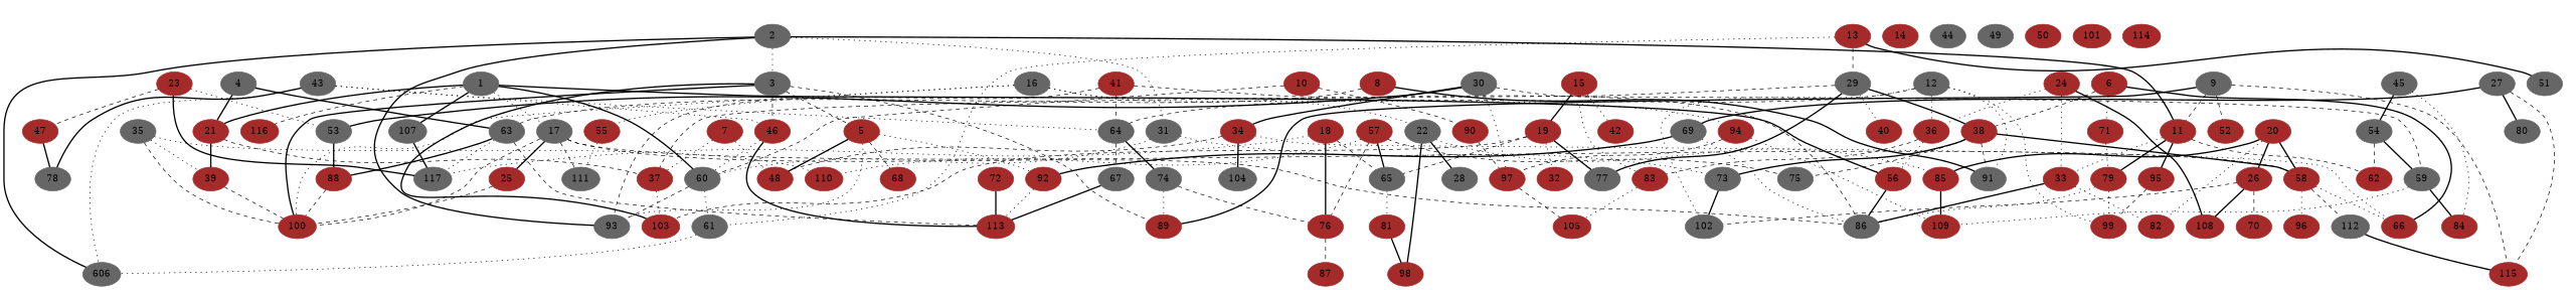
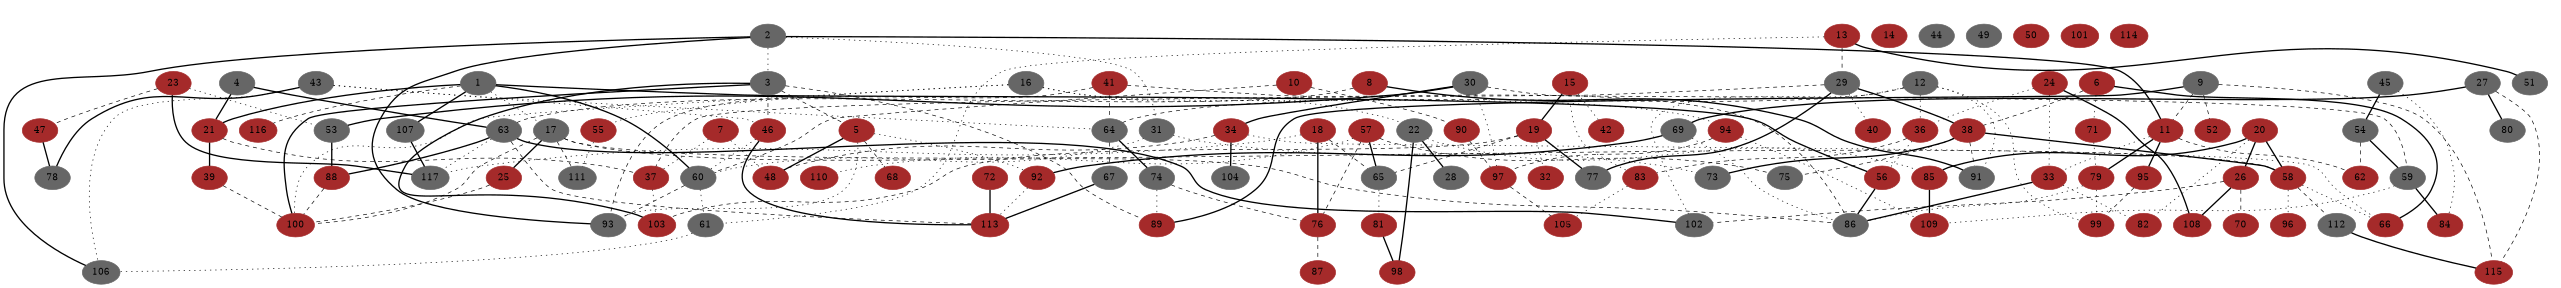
  graph {
    node [color=brown style=filled]
    edge [style=bold]
    1 [color=gray40]
    17 [color=gray40]
    21
    56
    60 [color=gray40]
    107 [color=gray40]
    116
    100
    25
    58
    86 [color=gray40]
    111 [color=gray40]
    37
    39
    93 [color=gray40]
    61 [color=gray40]
    117 [color=gray40]
    2 [color=gray40]
    3 [color=gray40]
    11
    31 [color=gray40]
-   106 [color=gray40 label=606]
+   106 [color=gray40]
    5
    46
    89
    103
    33
    62
    79
    95
    73 [color=gray40]
    48
    68
    92
    113
    4 [color=gray40]
    63 [color=gray40]
    88
    6
    38
    66
    71
    91 [color=gray40]
    75 [color=gray40]
    7
    8
    9 [color=gray40]
    52
    115
    10
    90
    97
    82
    99
    12 [color=gray40]
    36
    64 [color=gray40]
    102 [color=gray40]
    83
    67 [color=gray40]
    74 [color=gray40]
    29 [color=gray40]
    13
    51 [color=gray40]
    77 [color=gray40]
    40
    14
    15
    19
    42
    65 [color=gray40]
    32
    105
    16 [color=gray40]
    22 [color=gray40]
    55
    94
    85
    28 [color=gray40]
    98
    109
    96
    112 [color=gray40]
    18
    76
    81
    87
    20
    26
    108
    70
    23
    47
    53 [color=gray40]
    78 [color=gray40]
    24
    27 [color=gray40]
    69 [color=gray40]
    80 [color=gray40]
    30 [color=gray40]
    34
    59 [color=gray40]
    104 [color=gray40]
    84
-   35 [color=gray40]
    110
    41
    43 [color=gray40]
    44 [color=gray40]
    45 [color=gray40]
    54 [color=gray40]
    49 [color=gray40]
    50
    57
    72
    101
    114
    1 -- 17 [style=dotted]
    1 -- 21
    1 -- 56
    1 -- 60
    1 -- 107
    1 -- 116 [style=dashed]
    17 -- 100 [style=dashed]
    17 -- 25
    17 -- 58 [style=dashed]
    17 -- 86 [style=dashed]
    17 -- 111 [style=dashed]
    21 -- 37 [style=dashed]
    21 -- 39
    56 -- 86
    60 -- 93 [style=dashed]
    60 -- 61 [style=dotted]
    107 -- 117
    25 -- 100 [style=dashed]
    58 -- 66 [style=dotted]
    58 -- 96 [style=dotted]
    58 -- 112 [style=dashed]
    37 -- 103 [style=dotted]
    39 -- 100 [style=dashed]
    61 -- 106 [style=dotted]
    2 -- 93
    2 -- 3 [style=dotted]
    2 -- 11
    2 -- 31 [style=dotted]
    2 -- 106
    3 -- 100
    3 -- 5 [style=dashed]
    3 -- 46 [style=dashed]
    3 -- 89 [style=dashed]
    3 -- 103
    11 -- 33 [style=dotted]
    11 -- 62 [style=dashed]
    11 -- 79
    11 -- 95
    31 -- 60 [style=dotted]
    31 -- 73 [style=dotted]
    5 -- 93 [style=dotted]
    5 -- 48
    5 -- 68 [style=dashed]
    5 -- 92 [style=dotted]
    46 -- 60 [style=dotted]
    46 -- 113
    33 -- 86
    33 -- 82 [style=dotted]
    79 -- 86 [style=dotted]
    79 -- 99 [style=dotted]
    95 -- 99 [style=dashed]
-   73 -- 102
+   63 -- 102
    92 -- 113 [style=dotted]
    4 -- 21
    4 -- 63
    63 -- 117 [style=dotted]
    63 -- 113 [style=dashed]
    63 -- 88
    88 -- 100 [style=dashed]
    6 -- 38 [style=dashed]
    6 -- 66
    6 -- 71 [style=dotted]
    38 -- 58
    38 -- 73
    38 -- 91 [style=dashed]
    38 -- 75 [style=dashed]
    71 -- 79 [style=dotted]
    7 -- 37 [style=dotted]
    7 -- 48 [style=dotted]
    8 -- 63 [style=dashed]
    8 -- 91
    9 -- 11 [style=dashed]
    9 -- 89
    9 -- 52 [style=dashed]
    9 -- 115 [style=dashed]
    10 -- 60 [style=dashed]
    10 -- 90 [style=dashed]
    90 -- 97 [style=dashed]
    97 -- 105 [style=dashed]
    12 -- 91 [style=dotted]
    12 -- 99 [style=dotted]
    12 -- 36 [style=dotted]
    12 -- 64 [style=dashed]
    12 -- 102 [style=dotted]
    36 -- 56 [style=dotted]
    36 -- 83 [style=dashed]
    64 -- 67 [style=dashed]
    64 -- 74
    83 -- 105 [style=dotted]
    67 -- 113
    74 -- 89 [style=dotted]
    74 -- 76 [style=dashed]
    29 -- 37 [style=dashed]
    29 -- 38
    29 -- 77
    29 -- 40 [style=dotted]
    13 -- 61 [style=dotted]
    13 -- 29 [style=dashed]
    13 -- 51
    15 -- 83 [style=dotted]
    15 -- 19
    15 -- 42 [style=dotted]
    19 -- 103 [style=dashed]
    19 -- 77
    19 -- 65 [style=dashed]
    19 -- 32 [style=dotted]
    65 -- 81 [style=dotted]
    16 -- 100 [style=dotted]
    16 -- 22 [style=dotted]
    16 -- 55 [style=dotted]
    16 -- 94 [style=dotted]
    22 -- 85 [style=dotted]
    22 -- 28
    22 -- 98
    55 -- 111 [style=dotted]
    94 -- 97 [style=dashed]
    94 -- 109 [style=dotted]
    85 -- 109
    112 -- 115
    18 -- 117 [style=dotted]
    18 -- 65 [style=dashed]
    18 -- 76
    76 -- 87 [style=dashed]
    81 -- 98
    20 -- 58
    20 -- 82 [style=dotted]
    20 -- 85
    20 -- 26
    26 -- 102 [style=dashed]
    26 -- 108
    26 -- 70 [style=dashed]
    23 -- 117
    23 -- 47 [style=dashed]
    23 -- 53 [style=dotted]
    47 -- 78
    53 -- 88
    24 -- 33 [style=dotted]
    24 -- 36 [style=dotted]
    24 -- 108
    27 -- 115 [style=dashed]
    27 -- 69
    27 -- 80
    69 -- 86 [style=dotted]
    69 -- 92
    30 -- 97 [style=dotted]
    30 -- 53
    30 -- 34
    30 -- 59 [style=dashed]
    34 -- 48 [style=dashed]
    34 -- 66 [style=dotted]
    34 -- 104
    59 -- 109 [style=dotted]
    59 -- 84
-   35 -- 100 [style=dashed]
-   35 -- 39 [style=dotted]
-   35 -- 110 [style=dotted]
    41 -- 86 [style=dashed]
    41 -- 93 [style=dashed]
    41 -- 64 [style=dashed]
    43 -- 106 [style=dotted]
    43 -- 46 [style=dotted]
    43 -- 64 [style=dotted]
    43 -- 78
    45 -- 84 [style=dotted]
    45 -- 54
    54 -- 62 [style=dashed]
    54 -- 59
    57 -- 75 [style=dashed]
    57 -- 65
    57 -- 76 [style=dashed]
    57 -- 110 [style=dotted]
    72 -- 113
  }
